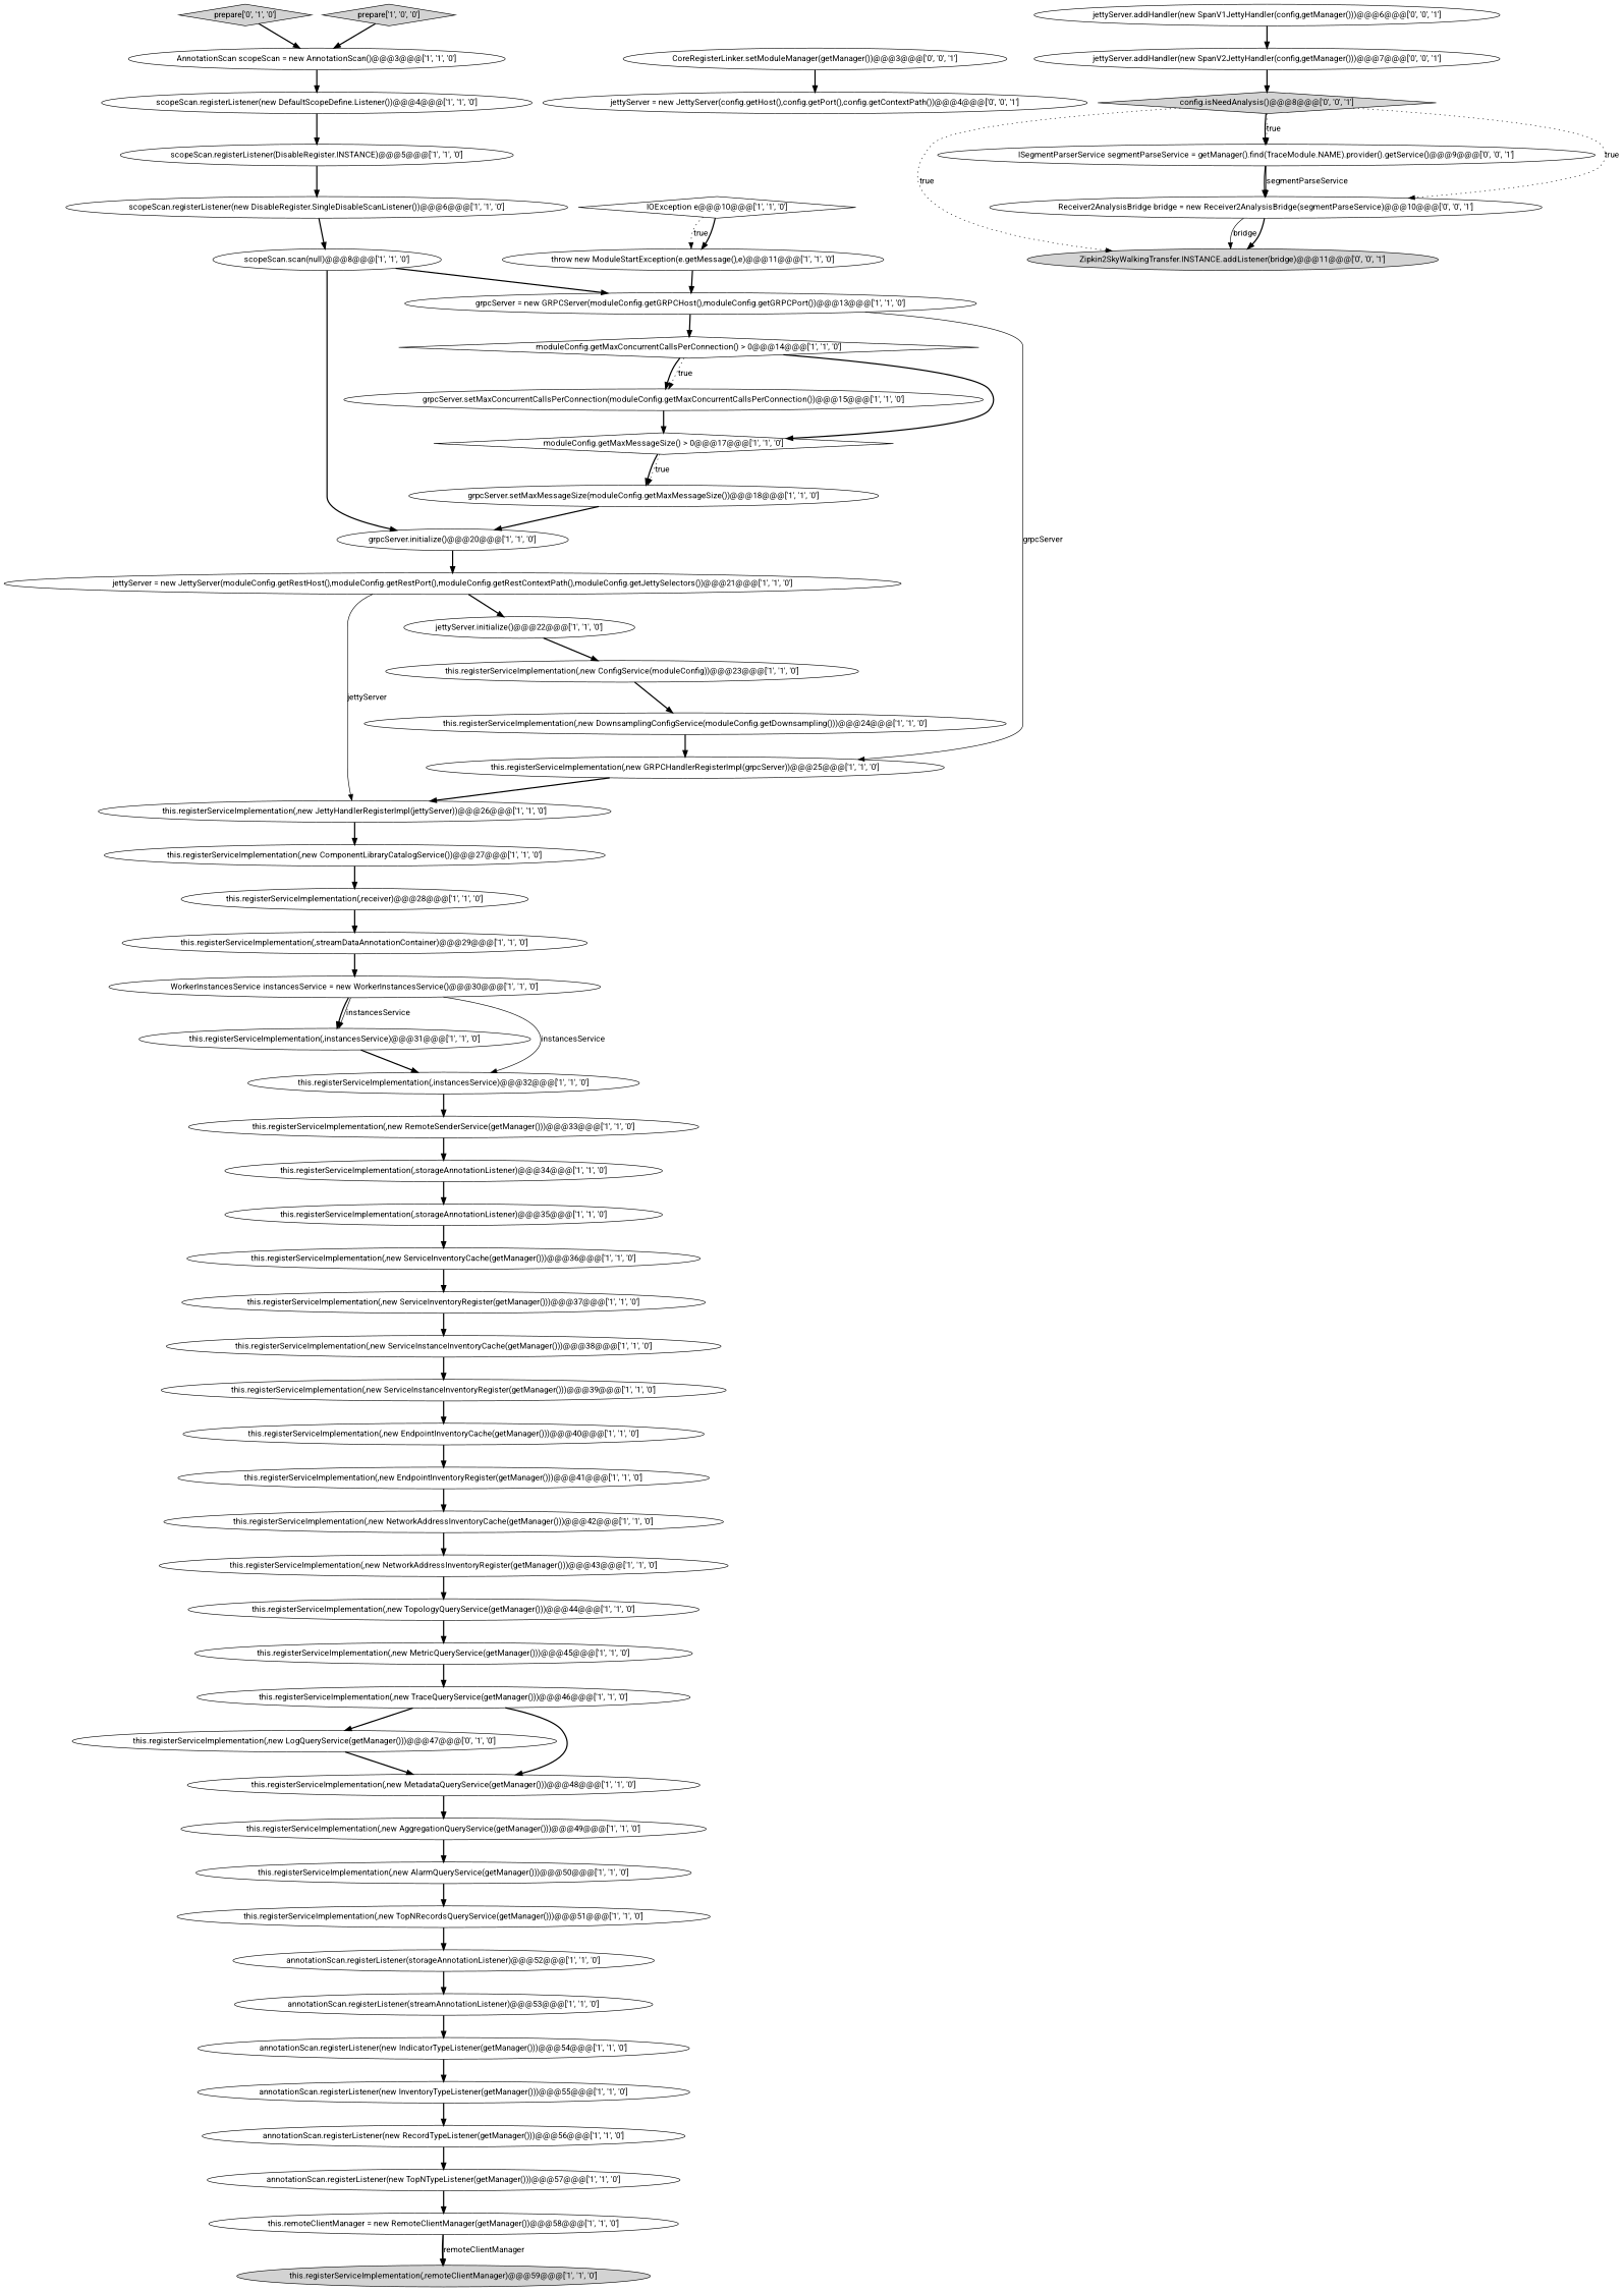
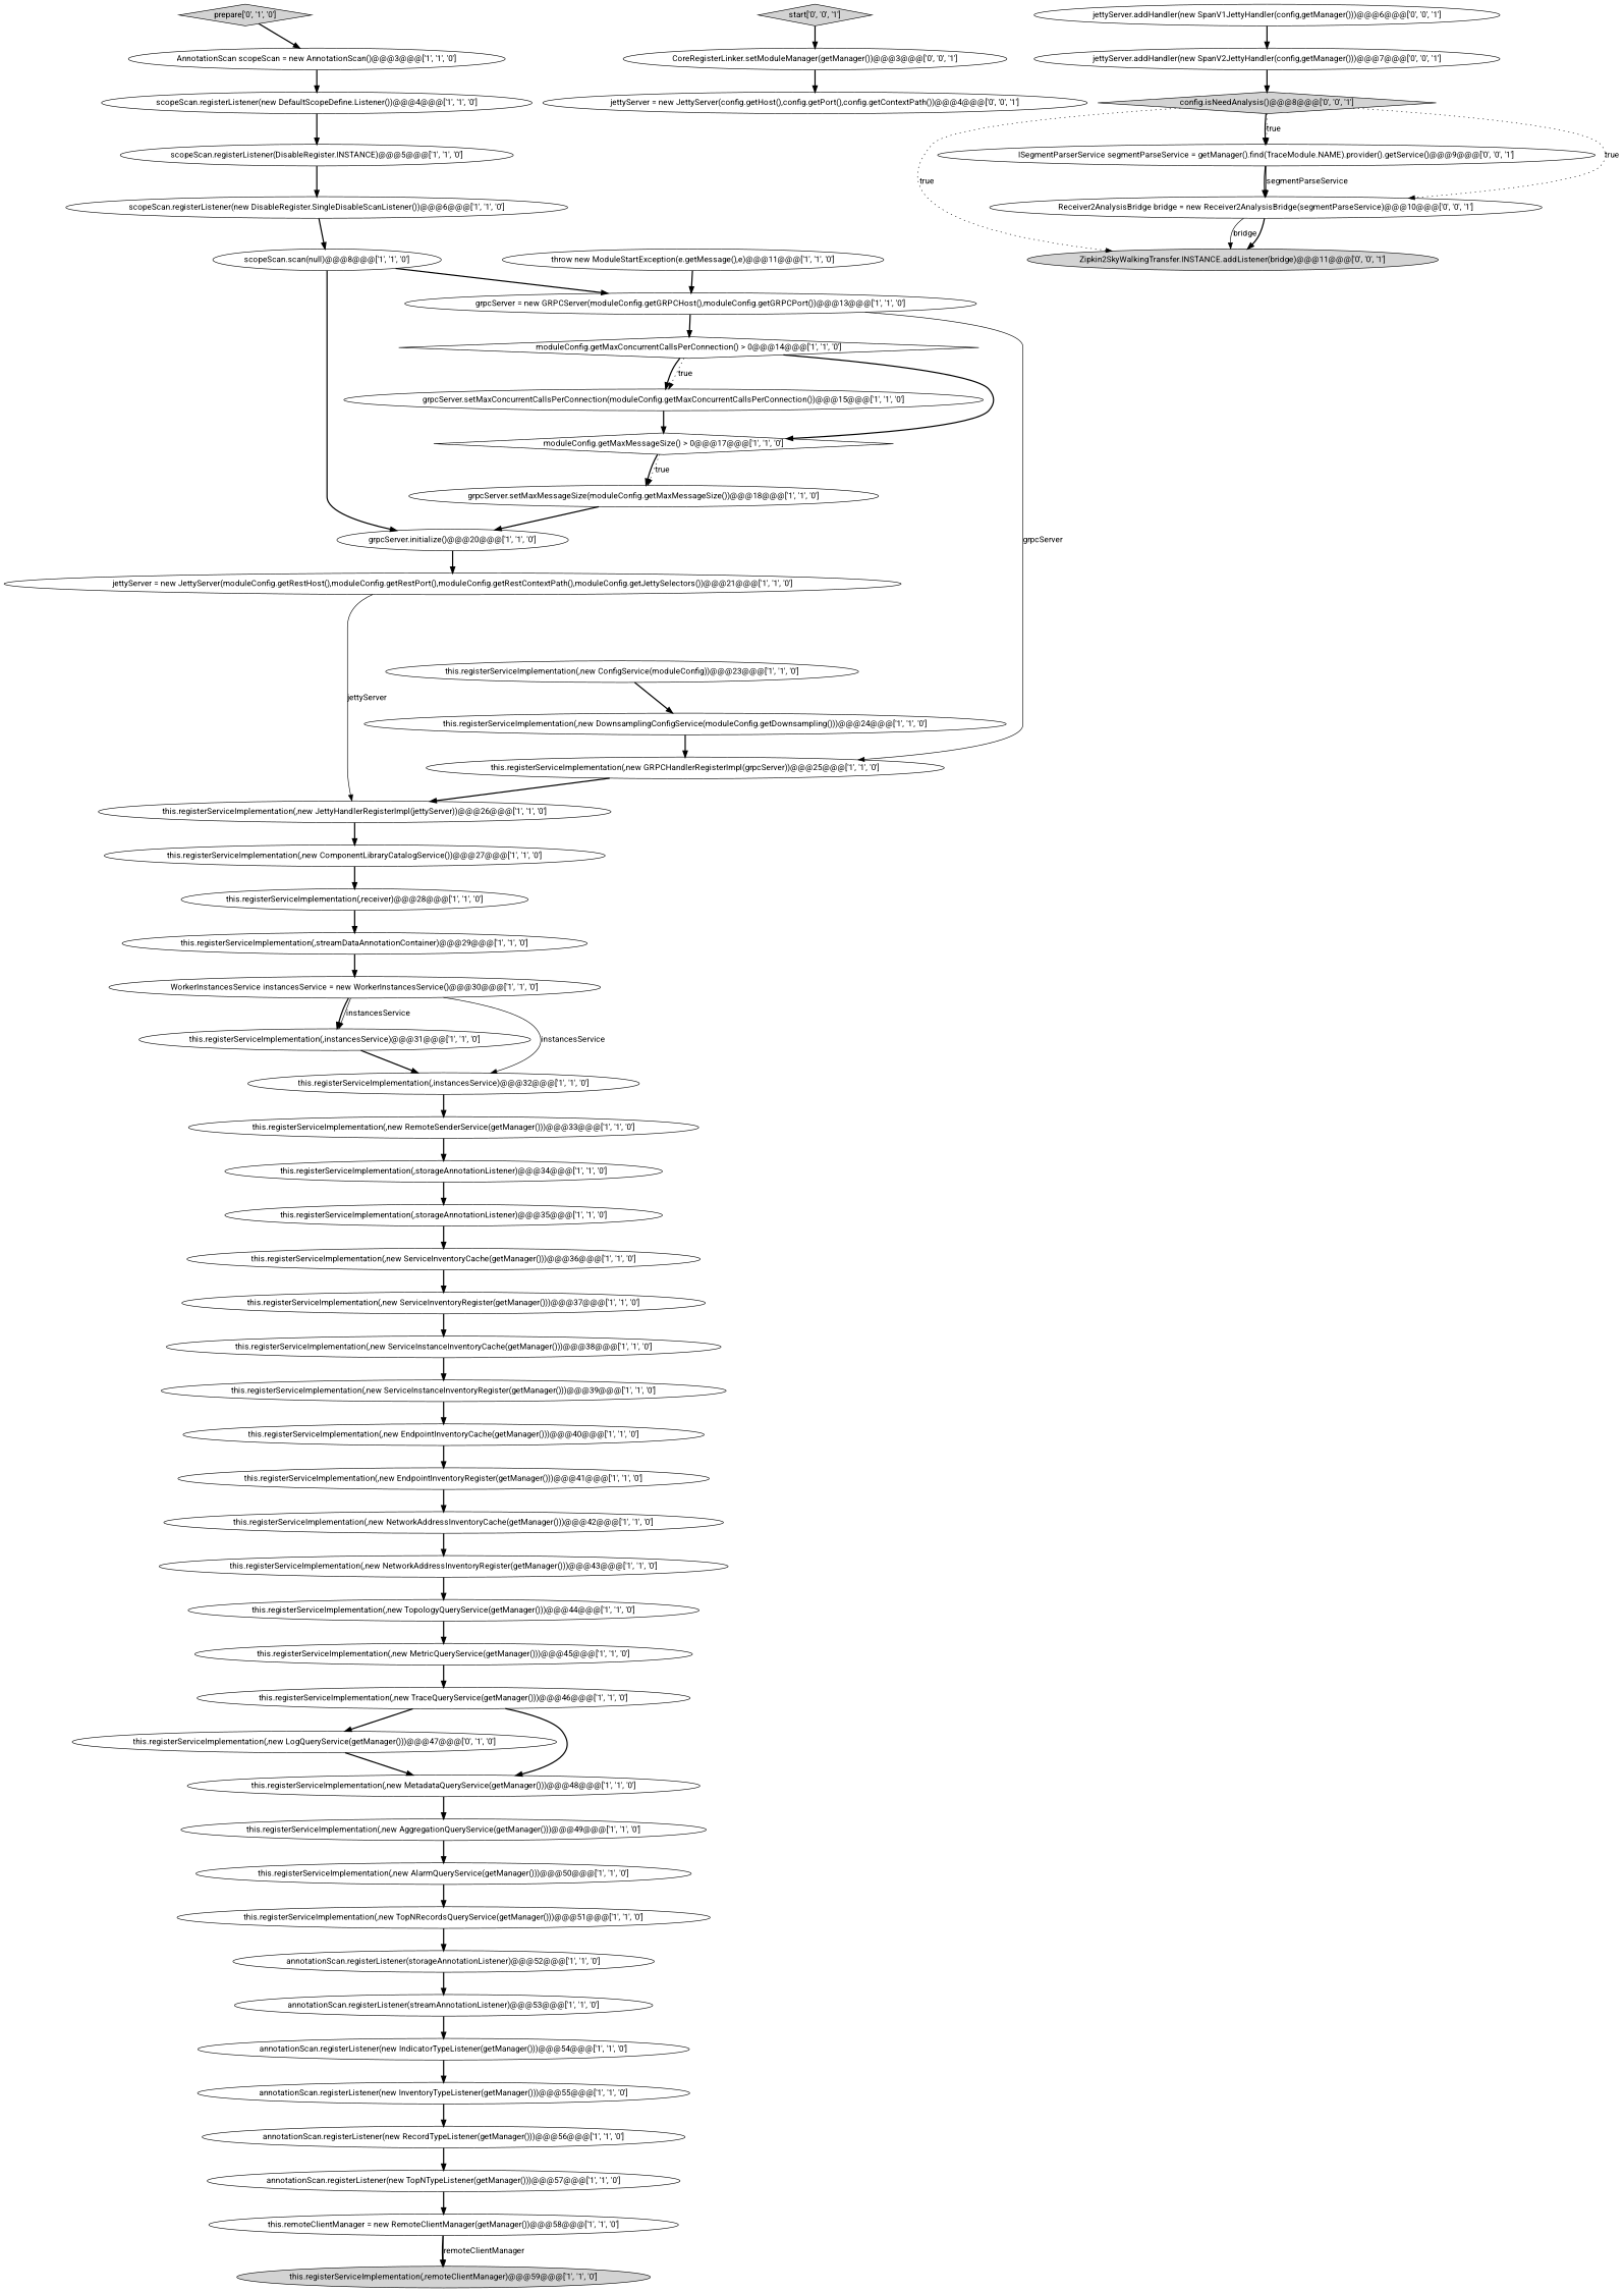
  digraph {
    fontname=Roboto
    node [fillcolor=white fontname=Roboto shape=ellipse style=filled]
    edge [fontname=Roboto style=bold]
    n1 [label="this.registerServiceImplementation(,new ServiceInstanceInventoryRegister(getManager()))@@@39@@@['1', '1', '0']"]
    n2 [label="this.registerServiceImplementation(,new EndpointInventoryCache(getManager()))@@@40@@@['1', '1', '0']"]
    n3 [label="this.registerServiceImplementation(,new EndpointInventoryRegister(getManager()))@@@41@@@['1', '1', '0']"]
    n4 [label="this.registerServiceImplementation(,new NetworkAddressInventoryCache(getManager()))@@@42@@@['1', '1', '0']"]
    n5 [label="this.registerServiceImplementation(,new NetworkAddressInventoryRegister(getManager()))@@@43@@@['1', '1', '0']"]
    n6 [label="CoreRegisterLinker.setModuleManager(getManager())@@@3@@@['0', '0', '1']"]
    n7 [label="jettyServer = new JettyServer(config.getHost(),config.getPort(),config.getContextPath())@@@4@@@['0', '0', '1']"]
    n8 [label="this.registerServiceImplementation(,new TopNRecordsQueryService(getManager()))@@@51@@@['1', '1', '0']"]
    n9 [label="annotationScan.registerListener(storageAnnotationListener)@@@52@@@['1', '1', '0']"]
    n10 [label="annotationScan.registerListener(streamAnnotationListener)@@@53@@@['1', '1', '0']"]
    n11 [label="grpcServer.setMaxConcurrentCallsPerConnection(moduleConfig.getMaxConcurrentCallsPerConnection())@@@15@@@['1', '1', '0']"]
    n12 [label="moduleConfig.getMaxMessageSize() > 0@@@17@@@['1', '1', '0']" shape=diamond]
    n13 [label="grpcServer.setMaxMessageSize(moduleConfig.getMaxMessageSize())@@@18@@@['1', '1', '0']"]
    n14 [fillcolor=lightgray label="this.registerServiceImplementation(,remoteClientManager)@@@59@@@['1', '1', '0']"]
    n15 [label="this.registerServiceImplementation(,new MetricQueryService(getManager()))@@@45@@@['1', '1', '0']"]
    n16 [label="this.registerServiceImplementation(,new TraceQueryService(getManager()))@@@46@@@['1', '1', '0']"]
    n17 [label="this.registerServiceImplementation(,new LogQueryService(getManager()))@@@47@@@['0', '1', '0']"]
    n18 [label="this.registerServiceImplementation(,new MetadataQueryService(getManager()))@@@48@@@['1', '1', '0']"]
    n19 [label="annotationScan.registerListener(new RecordTypeListener(getManager()))@@@56@@@['1', '1', '0']"]
    n20 [label="annotationScan.registerListener(new TopNTypeListener(getManager()))@@@57@@@['1', '1', '0']"]
    n21 [label="this.remoteClientManager = new RemoteClientManager(getManager())@@@58@@@['1', '1', '0']"]
    n22 [label="this.registerServiceImplementation(,new AggregationQueryService(getManager()))@@@49@@@['1', '1', '0']"]
    n23 [label="this.registerServiceImplementation(,streamDataAnnotationContainer)@@@29@@@['1', '1', '0']"]
    n24 [label="WorkerInstancesService instancesService = new WorkerInstancesService()@@@30@@@['1', '1', '0']"]
    n25 [label="this.registerServiceImplementation(,instancesService)@@@31@@@['1', '1', '0']"]
    n26 [label="this.registerServiceImplementation(,instancesService)@@@32@@@['1', '1', '0']"]
    n27 [fillcolor=lightgray label="config.isNeedAnalysis()@@@8@@@['0', '0', '1']" shape=diamond]
    n28 [fillcolor=lightgray label="Zipkin2SkyWalkingTransfer.INSTANCE.addListener(bridge)@@@11@@@['0', '0', '1']"]
    n29 [label="ISegmentParserService segmentParseService = getManager().find(TraceModule.NAME).provider().getService()@@@9@@@['0', '0', '1']"]
    n30 [label="Receiver2AnalysisBridge bridge = new Receiver2AnalysisBridge(segmentParseService)@@@10@@@['0', '0', '1']"]
    n31 [label="grpcServer.initialize()@@@20@@@['1', '1', '0']"]
    n32 [label="jettyServer = new JettyServer(moduleConfig.getRestHost(),moduleConfig.getRestPort(),moduleConfig.getRestContextPath(),moduleConfig.getJettySelectors())@@@21@@@['1', '1', '0']"]
    n33 [label="this.registerServiceImplementation(,new TopologyQueryService(getManager()))@@@44@@@['1', '1', '0']"]
    n34 [label="moduleConfig.getMaxConcurrentCallsPerConnection() > 0@@@14@@@['1', '1', '0']" shape=diamond]
    n35 [label="this.registerServiceImplementation(,new ServiceInventoryRegister(getManager()))@@@37@@@['1', '1', '0']"]
    n36 [label="this.registerServiceImplementation(,new ServiceInstanceInventoryCache(getManager()))@@@38@@@['1', '1', '0']"]
    n37 [label="annotationScan.registerListener(new IndicatorTypeListener(getManager()))@@@54@@@['1', '1', '0']"]
    n38 [label="this.registerServiceImplementation(,storageAnnotationListener)@@@34@@@['1', '1', '0']"]
    n39 [label="this.registerServiceImplementation(,storageAnnotationListener)@@@35@@@['1', '1', '0']"]
    n40 [label="this.registerServiceImplementation(,new ServiceInventoryCache(getManager()))@@@36@@@['1', '1', '0']"]
    n41 [label="this.registerServiceImplementation(,new AlarmQueryService(getManager()))@@@50@@@['1', '1', '0']"]
    n42 [label="scopeScan.registerListener(new DisableRegister.SingleDisableScanListener())@@@6@@@['1', '1', '0']"]
    n43 [label="scopeScan.scan(null)@@@8@@@['1', '1', '0']"]
    n44 [label="grpcServer = new GRPCServer(moduleConfig.getGRPCHost(),moduleConfig.getGRPCPort())@@@13@@@['1', '1', '0']"]
    n45 [label="this.registerServiceImplementation(,new RemoteSenderService(getManager()))@@@33@@@['1', '1', '0']"]
    n46 [label="jettyServer.addHandler(new SpanV1JettyHandler(config,getManager()))@@@6@@@['0', '0', '1']"]
    n47 [label="jettyServer.addHandler(new SpanV2JettyHandler(config,getManager()))@@@7@@@['0', '0', '1']"]
-   n48 [label="jettyServer.initialize()@@@22@@@['1', '1', '0']"]
    n49 [label="this.registerServiceImplementation(,new ConfigService(moduleConfig))@@@23@@@['1', '1', '0']"]
    n50 [label="this.registerServiceImplementation(,new DownsamplingConfigService(moduleConfig.getDownsampling()))@@@24@@@['1', '1', '0']"]
    n51 [label="annotationScan.registerListener(new InventoryTypeListener(getManager()))@@@55@@@['1', '1', '0']"]
    n52 [label="this.registerServiceImplementation(,new ComponentLibraryCatalogService())@@@27@@@['1', '1', '0']"]
    n53 [label="this.registerServiceImplementation(,receiver)@@@28@@@['1', '1', '0']"]
-   n54 [label="IOException e@@@10@@@['1', '1', '0']" shape=diamond]
    n55 [label="throw new ModuleStartException(e.getMessage(),e)@@@11@@@['1', '1', '0']"]
    n56 [label="this.registerServiceImplementation(,new GRPCHandlerRegisterImpl(grpcServer))@@@25@@@['1', '1', '0']"]
    n57 [label="this.registerServiceImplementation(,new JettyHandlerRegisterImpl(jettyServer))@@@26@@@['1', '1', '0']"]
    n58 [fillcolor=lightgray label="prepare['0', '1', '0']" shape=diamond]
    n59 [label="AnnotationScan scopeScan = new AnnotationScan()@@@3@@@['1', '1', '0']"]
    n60 [label="scopeScan.registerListener(new DefaultScopeDefine.Listener())@@@4@@@['1', '1', '0']"]
+   n61 [fillcolor=lightgray label="start['0', '0', '1']" shape=diamond]
    n62 [label="scopeScan.registerListener(DisableRegister.INSTANCE)@@@5@@@['1', '1', '0']"]
-   n63 [fillcolor=lightgray label="prepare['1', '0', '0']" shape=diamond]
    n1 -> n2
    n2 -> n3
    n3 -> n4
    n4 -> n5
    n5 -> n33
    n6 -> n7
    n8 -> n9
    n9 -> n10
    n10 -> n37
    n11 -> n12
    n12 -> n13 [label=true style=dotted]
    n12 -> n13
    n13 -> n31
    n15 -> n16
    n16 -> n17
    n16 -> n18
    n17 -> n18
    n18 -> n22
    n19 -> n20
    n20 -> n21
    n21 -> n14
    n21 -> n14 [label=remoteClientManager style=solid]
    n22 -> n41
    n23 -> n24
    n24 -> n25 [label=instancesService style=solid]
    n24 -> n25
    n24 -> n26 [label=instancesService style=solid]
    n25 -> n26
    n26 -> n45
    n27 -> n28 [label=true style=dotted]
    n27 -> n29
    n27 -> n29 [label=true style=dotted]
    n27 -> n30 [label=true style=dotted]
    n29 -> n30
    n29 -> n30 [label=segmentParseService style=solid]
    n30 -> n28 [label=bridge style=solid]
    n30 -> n28
    n31 -> n32
-   n32 -> n48
    n32 -> n57 [label=jettyServer style=solid]
    n33 -> n15
    n34 -> n11 [label=true style=dotted]
    n34 -> n11
    n34 -> n12
    n35 -> n36
    n36 -> n1
    n37 -> n51
    n38 -> n39
    n39 -> n40
    n40 -> n35
    n41 -> n8
    n42 -> n43
    n43 -> n31
    n43 -> n44
    n44 -> n34
    n44 -> n56 [label=grpcServer style=solid]
    n45 -> n38
    n46 -> n47
    n47 -> n27
-   n48 -> n49
    n49 -> n50
    n50 -> n56
    n51 -> n19
    n52 -> n53
    n53 -> n23
-   n54 -> n55 [label=true style=dotted]
-   n54 -> n55
    n55 -> n44
    n56 -> n57
    n57 -> n52
    n58 -> n59
    n59 -> n60
    n60 -> n62
+   n61 -> n6
    n62 -> n42
-   n63 -> n59
  }
